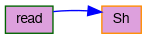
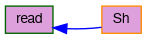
  digraph {
    rankdir=LR
    node [fillcolor=plum fontname=FreeSans fontsize=10 shape=record style=filled]
    n1 [color=darkgreen fontcolor=black height=0.2 label=read width=0.4]
    n2 [color=darkorange height=0.2 label=Sh width=0.4]
-   n2 -> n1 [color=blue dir=back fontname=FreeSans fontsize=10 labelfontname=FreeSans labelfontsize=10 style=solid]
+   n1 -> n2 [color=blue dir=back fontname=FreeSans fontsize=10 labelfontname=FreeSans labelfontsize=10 style=solid]
  }
